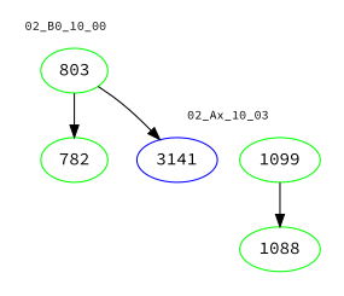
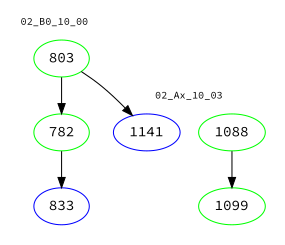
  digraph {
    fontname="Source Code Pro"
    node [color=green fontname="Source Code Pro"]
    edge [color=black fontname="Source Code Pro"]
    n1 [label=1099]
    n2 [label=1088]
-   n3 [color=blue label=3141]
+   n3 [color=blue label=1141]
    n4 [label=803]
    n5 [label=782]
+   n6 [color=blue label=833]
    subgraph cluster_1 {
      color=white
      fontsize=10
      label="02_Ax_10_03"
      n1
      n2
      n3
    }
    subgraph cluster_2 {
      color=white
      fontsize=10
      label="02_B0_10_00"
      n4
      n5
+     n6
    }
-   n1 -> n2
+   n2 -> n1
    n4 -> n3
    n4 -> n5
+   n5 -> n6
  }
